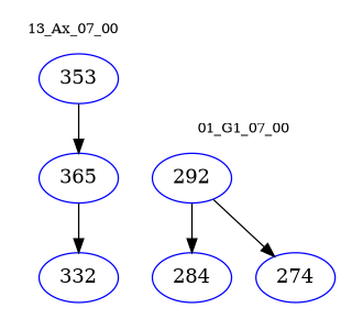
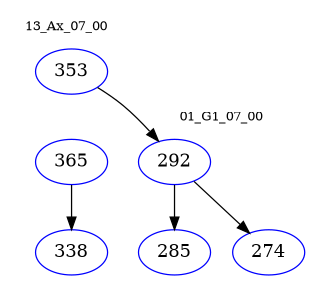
  digraph {
    node [color=blue]
    edge [color=black]
    n1 [label=353]
-   n2 [label=332]
+   n2 [label=338]
    n3 [label=365]
    n4 [label=292]
-   n5 [label=284]
+   n5 [label=285]
    n6 [label=274]
    subgraph cluster_1 {
      color=white
      fontsize=10
      label="13_Ax_07_00"
      n1
      n2
      n3
    }
    subgraph cluster_2 {
      color=white
      fontsize=10
      label="01_G1_07_00"
      n4
      n5
      n6
    }
-   n1 -> n3
+   n1 -> n4
    n3 -> n2
    n4 -> n5
    n4 -> n6
  }
